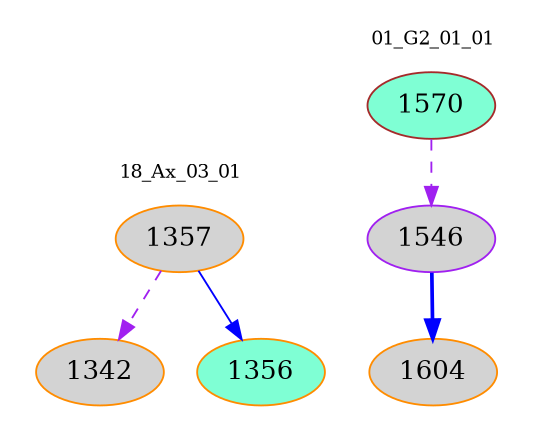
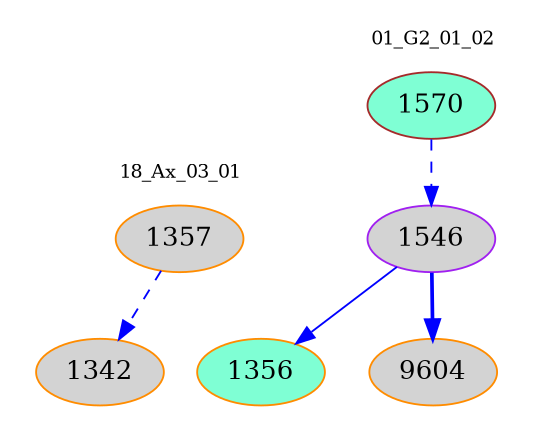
  digraph {
    node [color=darkorange fillcolor=lightgrey style=filled]
    edge [color=purple style=dashed]
    n1 [label=1357]
    n2 [label=1342]
    n3 [fillcolor=aquamarine label=1356]
    n4 [color=brown fillcolor=aquamarine label=1570]
    n5 [color=purple label=1546]
-   n6 [label=1604]
+   n6 [label=9604]
    subgraph cluster_1 {
      color=white
      fontsize=10
      label="18_Ax_03_01"
      n1
      n2
      n3
    }
    subgraph cluster_2 {
      color=white
      fontsize=10
-     label="01_G2_01_01"
+     label="01_G2_01_02"
      n4
      n5
      n6
    }
-   n1 -> n2
-   n1 -> n3 [color=blue style=solid]
-   n4 -> n5
+   n1 -> n2 [color=blue]
+   n5 -> n3 [color=blue style=solid]
+   n4 -> n5 [color=blue]
    n5 -> n6 [color=blue style=bold]
  }
